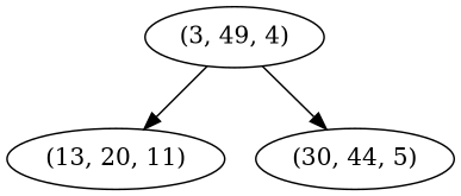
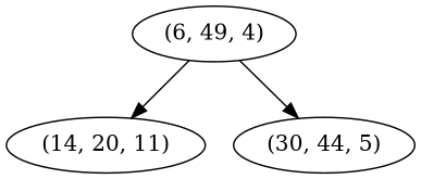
  digraph {
    fontname="DejaVu Serif"
    node [fontname="DejaVu Serif"]
    edge [fontname="DejaVu Serif"]
-   "(6, 49, 4)" [label="(3, 49, 4)"]
-   "(14, 20, 11)" [label="(13, 20, 11)"]
+   "(6, 49, 4)"
+   "(14, 20, 11)"
    n3 [label="(30, 44, 5)"]
    "(6, 49, 4)" -> "(14, 20, 11)"
    "(6, 49, 4)" -> n3
  }
